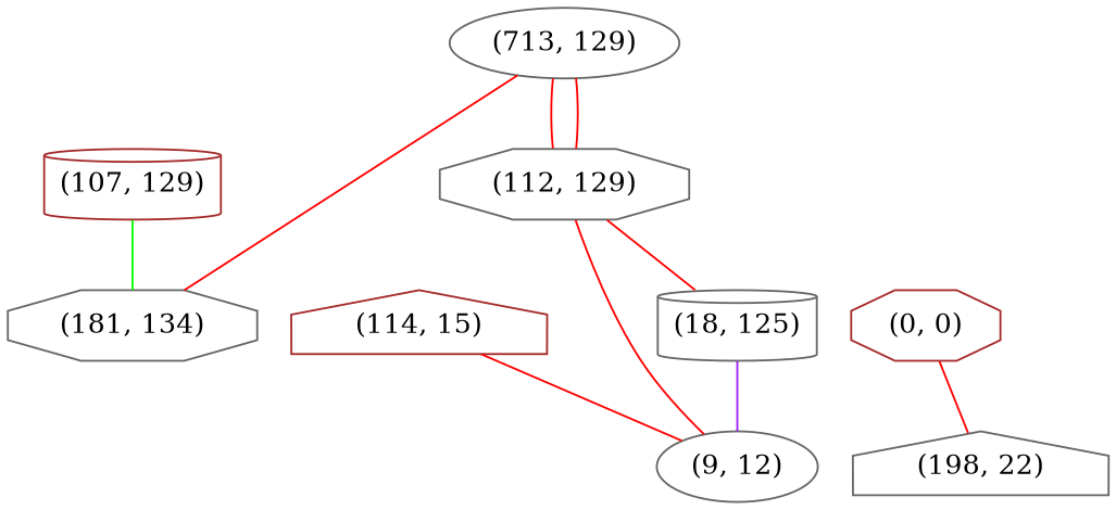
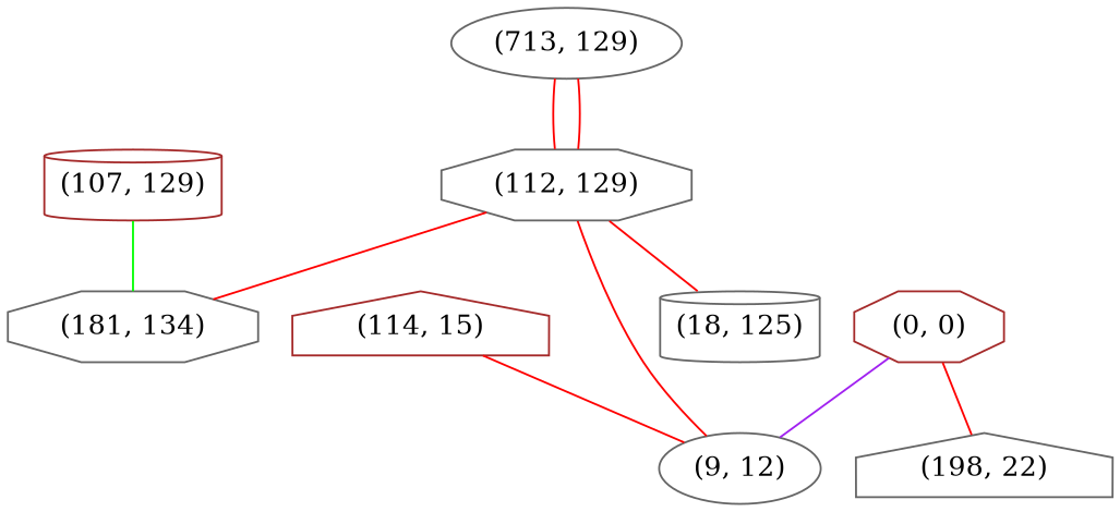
  graph {
    node [color=gray40 shape=octagon]
    edge [color=red weight=1]
    n1 [color=brown label="(107, 129)" shape=cylinder]
    "(181, 134)"
    "(114, 15)" [color=brown shape=house]
    "(9, 12)" [shape=ellipse]
    "(18, 125)" [shape=cylinder]
    "(112, 129)"
    "(198, 22)" [shape=house]
    n8 [label="(713, 129)" shape=ellipse]
    "(0, 0)" [color=brown]
    n1 -- "(181, 134)" [color=green weight=2]
    "(114, 15)" -- "(9, 12)"
    "(9, 12)" -- "(112, 129)"
    "(112, 129)" -- "(18, 125)"
-   n8 -- "(181, 134)"
+   "(112, 129)" -- "(181, 134)"
    n8 -- "(112, 129)"
    n8 -- "(112, 129)"
-   "(18, 125)" -- "(9, 12)" [color=purple weight=4]
+   "(0, 0)" -- "(9, 12)" [color=purple weight=4]
    "(0, 0)" -- "(198, 22)"
  }
